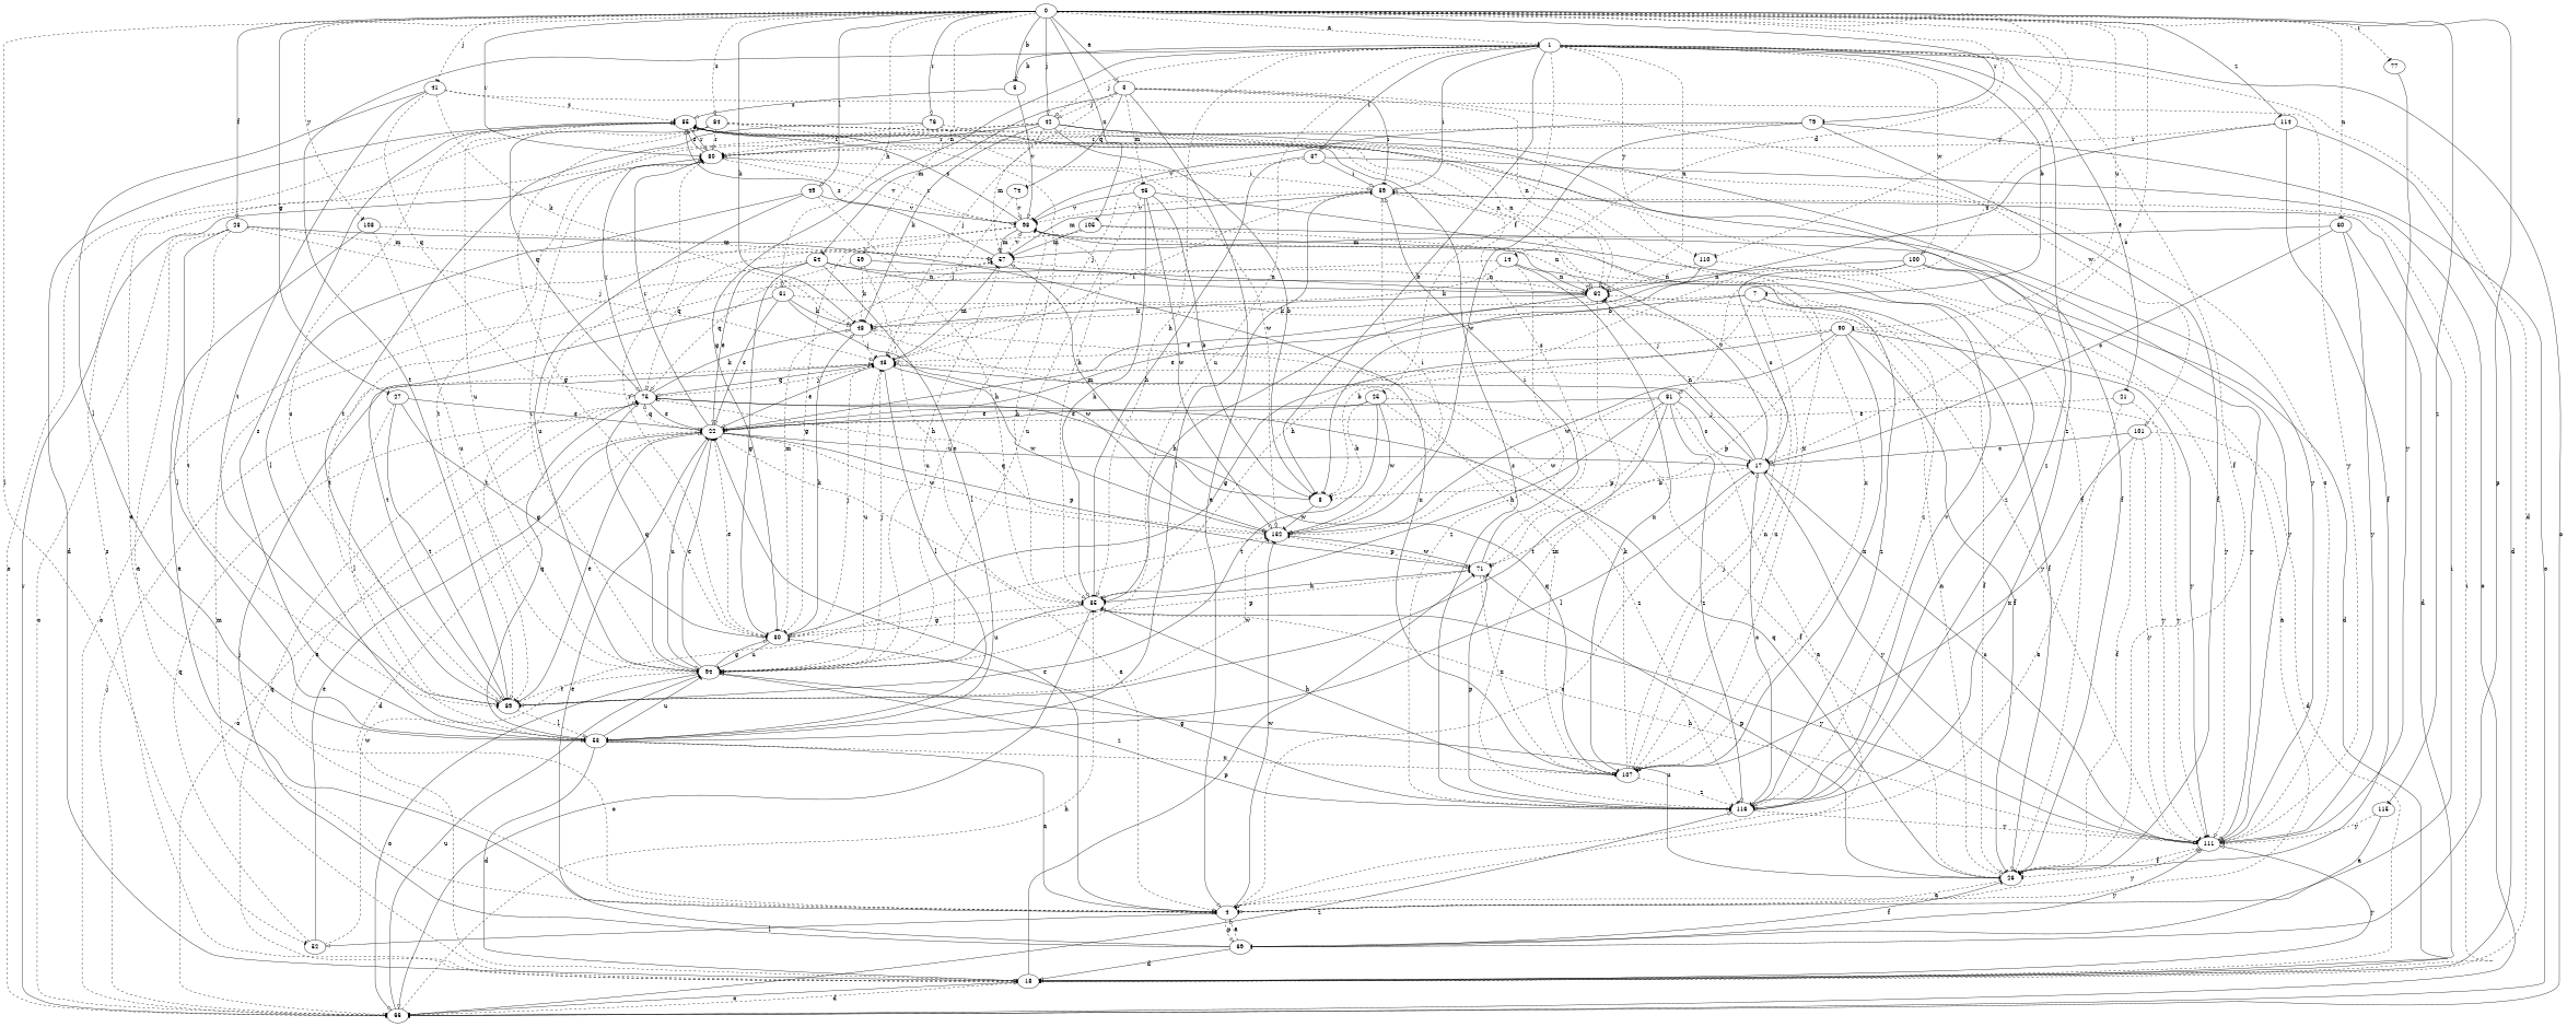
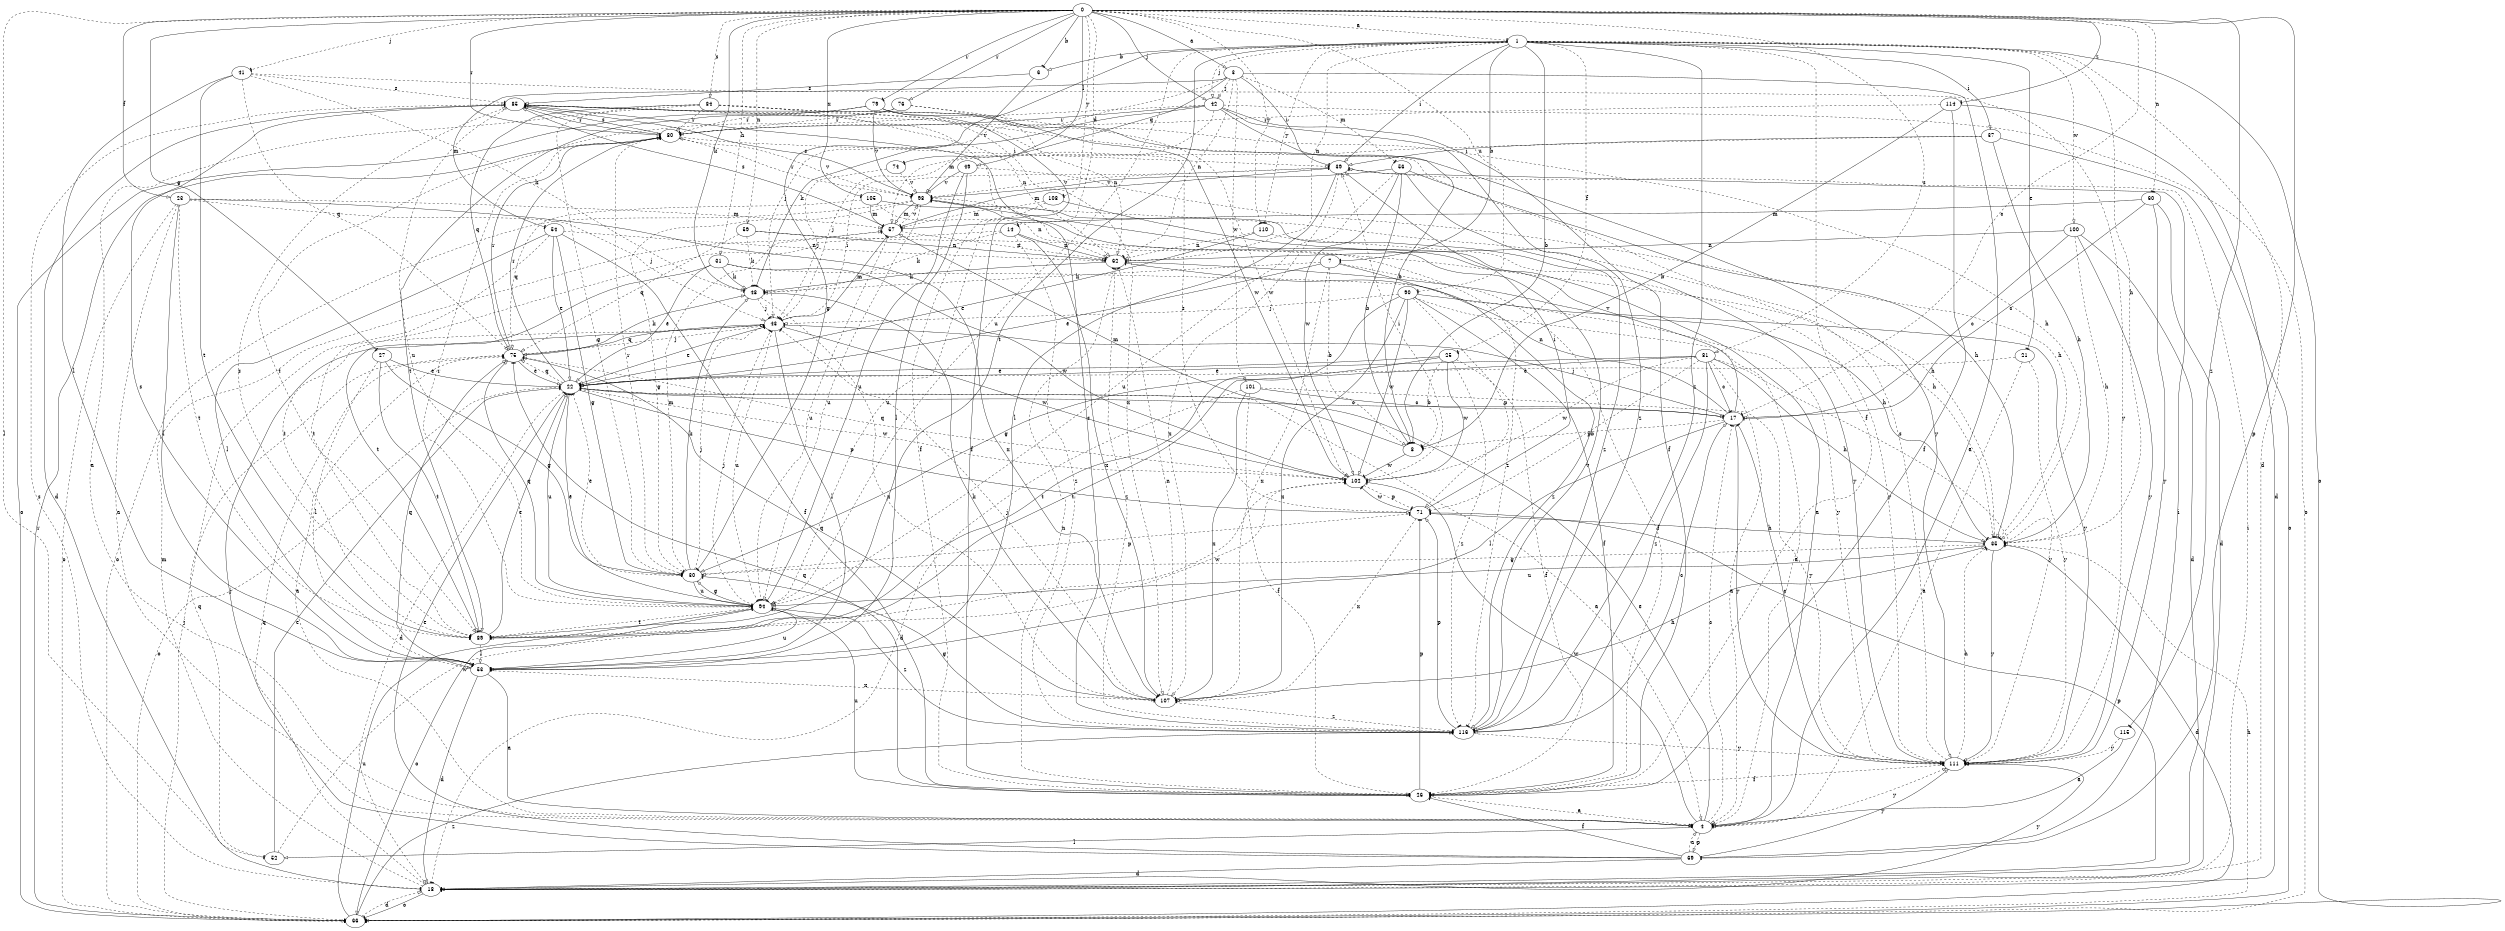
  strict digraph {
    edge [arrowhead=tee style=solid]
    0
    1
    3
    6
    n5 [label=17]
    14
    23
    27
    31
    41
    42
    48
    49
    52
    59
    60
    69
    76
-   77
    79
    80
    81
    84
    90
    105
    108
    110
    114
    115
    7
    8
    18
    21
    25
    26
    30
    35
    37
    39
    62
    66
    89
    94
    100
    116
    4
    43
    54
-   56 [label=46]
+   56
    74
    101
    85
    98
    111
    53
    107
    57
    22
-   102 [label=132]
+   102
    75
    71
    0 -> 1 [label=a style=dashed]
    0 -> 3 [arrowhead=onormal label=a]
    0 -> 6 [label=b]
    0 -> n5 [label=c style=dashed]
    0 -> 14 [label=d style=dashed]
    0 -> 23 [arrowhead=onormal label=f]
    0 -> 27 [label=g]
    0 -> 31 [arrowhead=onormal label=h style=dashed]
    0 -> 41 [label=j style=dashed]
    0 -> 42 [arrowhead=onormal label=j]
    0 -> 48 [label=k]
    0 -> 49 [arrowhead=onormal label=l]
    0 -> 52 [label=l style=dashed]
    0 -> 59 [arrowhead=onormal label=n style=dashed]
    0 -> 60 [label=n style=dashed]
    0 -> 69 [label=p]
    0 -> 76 [arrowhead=onormal label=r]
-   0 -> 77 [label=r style=dashed]
    0 -> 79 [label=r]
    0 -> 80 [label=r]
    0 -> 81 [arrowhead=onormal label=s style=dashed]
    0 -> 84 [arrowhead=onormal label=s style=dashed]
    0 -> 90 [label=u style=dashed]
    0 -> 105 [label=x]
    0 -> 108 [label=y style=dashed]
    0 -> 110 [label=y style=dashed]
    0 -> 114 [label=z]
    0 -> 115 [label=z]
    1 -> 6 [arrowhead=onormal label=b]
    1 -> 42 [arrowhead=onormal label=j style=dashed]
    1 -> 110 [label=y style=dashed]
    1 -> 7 [label=b]
    1 -> 8 [label=b]
    1 -> 18 [label=d style=dashed]
    1 -> 21 [label=e]
    1 -> 25 [label=f style=dashed]
    1 -> 26 [arrowhead=onormal label=f style=dashed]
    1 -> 30 [label=g]
    1 -> 35 [arrowhead=onormal label=h style=dashed]
    1 -> 37 [arrowhead=onormal label=i]
    1 -> 39 [arrowhead=onormal label=i]
    1 -> 62 [arrowhead=onormal label=n style=dashed]
    1 -> 66 [label=o]
    1 -> 89 [label=t]
    1 -> 94 [arrowhead=onormal label=u style=dashed]
    1 -> 100 [arrowhead=onormal label=w style=dashed]
    1 -> 116 [label=z]
    3 -> 42 [arrowhead=onormal label=j style=dashed]
    3 -> 39 [label=i]
    3 -> 62 [label=n style=dashed]
    3 -> 4 [arrowhead=onormal label=a]
    3 -> 43 [arrowhead=onormal label=j style=dashed]
    3 -> 54 [label=m]
    3 -> 56 [label=m style=dashed]
    3 -> 74 [label=q]
    3 -> 101 [arrowhead=onormal label=w style=dashed]
    6 -> 85 [arrowhead=onormal label=s]
    6 -> 98 [arrowhead=onormal label=v]
    n5 -> 8 [label=b style=dashed]
    n5 -> 62 [label=n]
    n5 -> 43 [label=j]
    n5 -> 98 [label=v]
    n5 -> 111 [arrowhead=onormal label=y]
    n5 -> 53 [arrowhead=onormal label=l]
    14 -> 48 [label=k style=dashed]
    14 -> 62 [label=n]
    14 -> 89 [label=t style=dashed]
    14 -> 116 [arrowhead=onormal label=z style=dashed]
    14 -> 107 [label=x]
    23 -> 66 [label=o style=dashed]
    23 -> 89 [label=t style=dashed]
    23 -> 4 [label=a style=dashed]
    23 -> 43 [arrowhead=onormal label=j style=dashed]
    23 -> 53 [label=l]
    23 -> 107 [label=x]
    23 -> 57 [arrowhead=onormal label=m style=dashed]
    27 -> 30 [label=g]
    27 -> 89 [label=t]
    27 -> 53 [arrowhead=onormal label=l style=dashed]
    27 -> 22 [label=e]
    31 -> 48 [arrowhead=onormal label=k]
    31 -> 89 [arrowhead=onormal label=t]
    31 -> 111 [label=y style=dashed]
    31 -> 22 [arrowhead=onormal label=e]
    31 -> 102 [arrowhead=onormal label=w]
    41 -> 48 [arrowhead=onormal label=k style=dashed]
    41 -> 89 [label=t]
    41 -> 85 [label=s style=dashed]
    41 -> 111 [arrowhead=onormal label=y style=dashed]
    41 -> 53 [arrowhead=onormal label=l]
    41 -> 75 [arrowhead=onormal label=q style=dashed]
    42 -> 48 [label=k]
    42 -> 80 [arrowhead=onormal label=r]
    42 -> 8 [label=b]
    42 -> 26 [label=f]
    42 -> 66 [label=o style=dashed]
    42 -> 89 [arrowhead=onormal label=t style=dashed]
    42 -> 116 [label=z]
    42 -> 57 [arrowhead=onormal label=m style=dashed]
    48 -> 43 [label=j style=dashed]
    48 -> 107 [arrowhead=onormal label=x style=dashed]
    49 -> 35 [label=h style=dashed]
    49 -> 94 [label=u]
    49 -> 98 [arrowhead=onormal label=v]
    49 -> 53 [label=l]
    52 -> 22 [label=e]
    52 -> 102 [label=w style=dashed]
    52 -> 75 [label=q style=dashed]
    59 -> 48 [label=k style=dashed]
    59 -> 35 [arrowhead=onormal label=h style=dashed]
    59 -> 62 [label=n]
    59 -> 75 [arrowhead=onormal label=q style=dashed]
    60 -> n5 [arrowhead=onormal label=c]
    60 -> 18 [arrowhead=onormal label=d]
    60 -> 111 [arrowhead=onormal label=y]
    60 -> 57 [label=m]
    69 -> 18 [arrowhead=onormal label=d]
    69 -> 26 [label=f]
    69 -> 39 [arrowhead=onormal label=i]
    69 -> 4 [arrowhead=onormal label=a style=dashed]
    69 -> 43 [arrowhead=onormal label=j]
    69 -> 111 [arrowhead=onormal label=y]
    69 -> 22 [label=e]
    76 -> 80 [label=r style=dashed]
    76 -> 62 [arrowhead=onormal label=n style=dashed]
    76 -> 89 [arrowhead=onormal label=t]
    76 -> 102 [arrowhead=onormal label=w style=dashed]
-   77 -> 111 [arrowhead=onormal label=y]
    79 -> 80 [label=r style=dashed]
    79 -> 26 [label=f]
    79 -> 66 [label=o]
    79 -> 98 [label=v]
    79 -> 102 [arrowhead=onormal label=w]
    80 -> 39 [arrowhead=onormal label=i style=dashed]
    80 -> 85 [arrowhead=onormal label=s]
    80 -> 98 [label=v style=dashed]
    81 -> n5 [label=c]
    81 -> 35 [arrowhead=onormal label=h]
    81 -> 89 [arrowhead=onormal label=t]
    81 -> 116 [arrowhead=onormal label=z]
    81 -> 4 [arrowhead=onormal label=a style=dashed]
    81 -> 111 [label=y style=dashed]
    81 -> 22 [arrowhead=onormal label=e]
    81 -> 102 [label=w style=dashed]
    81 -> 71 [label=p style=dashed]
    84 -> 80 [arrowhead=onormal label=r style=dashed]
    84 -> 26 [label=f style=dashed]
    84 -> 30 [arrowhead=onormal label=g style=dashed]
    84 -> 35 [arrowhead=onormal label=h style=dashed]
    84 -> 4 [arrowhead=onormal label=a style=dashed]
    84 -> 107 [arrowhead=onormal label=x style=dashed]
    84 -> 75 [arrowhead=onormal label=q]
    90 -> 26 [label=f]
    90 -> 30 [arrowhead=onormal label=g]
    90 -> 4 [arrowhead=onormal label=a style=dashed]
    90 -> 43 [arrowhead=onormal label=j style=dashed]
    90 -> 111 [label=y]
    90 -> 107 [arrowhead=onormal label=x]
    90 -> 102 [arrowhead=onormal label=w]
    90 -> 71 [arrowhead=onormal label=p style=dashed]
    105 -> 62 [arrowhead=onormal label=n style=dashed]
    105 -> 111 [arrowhead=onormal label=y]
    105 -> 57 [label=m]
    105 -> 75 [arrowhead=onormal label=q style=dashed]
    108 -> 94 [arrowhead=onormal label=u style=dashed]
    108 -> 4 [arrowhead=onormal label=a]
    108 -> 57 [arrowhead=onormal label=m style=dashed]
    110 -> 62 [arrowhead=onormal label=n style=dashed]
    110 -> 111 [arrowhead=onormal label=y style=dashed]
    110 -> 22 [label=e]
    114 -> 80 [label=r style=dashed]
    114 -> 8 [label=b]
    114 -> 18 [label=d]
    114 -> 26 [label=f]
    115 -> 4 [label=a]
    115 -> 111 [arrowhead=onormal label=y style=dashed]
    7 -> 48 [arrowhead=onormal label=k style=dashed]
    7 -> 8 [arrowhead=onormal label=b style=dashed]
    7 -> 26 [arrowhead=onormal label=f style=dashed]
    7 -> 116 [arrowhead=onormal label=z]
    7 -> 107 [label=x style=dashed]
    7 -> 22 [label=e]
    8 -> 57 [arrowhead=onormal label=m]
    8 -> 102 [label=w]
    18 -> 39 [label=i style=dashed]
    18 -> 66 [label=o]
    18 -> 85 [arrowhead=onormal label=s style=dashed]
    18 -> 111 [arrowhead=onormal label=y]
    18 -> 57 [arrowhead=onormal label=m style=dashed]
    18 -> 75 [label=q style=dashed]
    18 -> 71 [label=p]
    21 -> 4 [label=a style=dashed]
    21 -> 111 [label=y style=dashed]
    21 -> 22 [arrowhead=onormal label=e style=dashed]
    25 -> 8 [label=b style=dashed]
    25 -> 26 [label=f style=dashed]
    25 -> 89 [label=t]
    25 -> 116 [label=z style=dashed]
    25 -> 22 [label=e]
    25 -> 102 [arrowhead=onormal label=w]
    26 -> 62 [label=n style=dashed]
    26 -> 94 [arrowhead=onormal label=u]
    26 -> 4 [arrowhead=onormal label=a style=dashed]
    26 -> 75 [label=q]
    26 -> 71 [label=p]
    30 -> 48 [arrowhead=onormal label=k]
    30 -> 80 [label=r style=dashed]
    30 -> 94 [label=u]
    30 -> 43 [label=j style=dashed]
    30 -> 57 [label=m style=dashed]
    30 -> 22 [label=e style=dashed]
    30 -> 71 [label=p style=dashed]
    35 -> 30 [arrowhead=onormal label=g style=dashed]
-   35 -> 66 [arrowhead=onormal label=o]
+   35 -> 66 [arrowhead=onormal label=d]
    35 -> 94 [arrowhead=onormal label=u]
    35 -> 111 [arrowhead=onormal label=y]
    37 -> 35 [label=h]
    37 -> 39 [arrowhead=onormal label=i]
    37 -> 66 [label=o]
    37 -> 43 [label=j style=dashed]
    39 -> 98 [label=v style=dashed]
    39 -> 53 [label=l]
    39 -> 107 [arrowhead=onormal label=x style=dashed]
    39 -> 57 [label=m]
    62 -> 48 [label=k]
    62 -> 35 [label=h]
    62 -> 116 [label=z style=dashed]
    66 -> 80 [label=r]
    66 -> 18 [arrowhead=onormal label=d style=dashed]
    66 -> 35 [label=h style=dashed]
    66 -> 94 [label=u]
    66 -> 116 [arrowhead=onormal label=z]
    66 -> 43 [arrowhead=onormal label=j style=dashed]
    89 -> 85 [arrowhead=onormal label=s style=dashed]
    89 -> 53 [arrowhead=onormal label=l style=dashed]
    89 -> 22 [arrowhead=onormal label=e]
    89 -> 102 [label=w style=dashed]
    94 -> 80 [label=r style=dashed]
    94 -> 30 [arrowhead=onormal label=g]
    94 -> 66 [arrowhead=onormal label=o]
    94 -> 89 [label=t style=dashed]
    94 -> 116 [label=z]
    94 -> 43 [label=j style=dashed]
    94 -> 22 [label=e]
    94 -> 75 [arrowhead=onormal label=q]
    100 -> n5 [label=c]
    100 -> 18 [label=d]
    100 -> 35 [label=h style=dashed]
    100 -> 62 [label=n]
    100 -> 111 [arrowhead=onormal label=y]
    116 -> n5 [arrowhead=onormal label=c]
    116 -> 30 [label=g]
    116 -> 85 [label=s]
    116 -> 98 [label=v]
    116 -> 111 [arrowhead=onormal label=y style=dashed]
    116 -> 71 [arrowhead=onormal label=p]
    4 -> n5 [label=c style=dashed]
    4 -> 52 [arrowhead=onormal label=l]
    4 -> 69 [arrowhead=onormal label=p style=dashed]
    4 -> 111 [arrowhead=onormal label=y style=dashed]
    4 -> 22 [label=e]
    4 -> 102 [label=w]
    43 -> 39 [label=i style=dashed]
    43 -> 94 [label=u style=dashed]
    43 -> 53 [label=l]
    43 -> 57 [label=m]
    43 -> 22 [arrowhead=onormal label=e]
    43 -> 102 [arrowhead=onormal label=w]
    43 -> 75 [arrowhead=onormal label=q]
    54 -> 26 [arrowhead=onormal label=f]
    54 -> 30 [label=g]
-   54 -> 62 [arrowhead=onormal label=n]
+   54 -> 62 [arrowhead=onormal label=n style=dashed]
    54 -> 89 [label=t style=dashed]
    54 -> 53 [label=l]
    54 -> 22 [arrowhead=onormal label=e]
    56 -> 8 [label=b]
    56 -> 35 [arrowhead=onormal label=h]
    56 -> 94 [arrowhead=onormal label=u style=dashed]
    56 -> 116 [arrowhead=onormal label=z]
    56 -> 98 [label=v]
    56 -> 102 [arrowhead=onormal label=w]
    74 -> 43 [label=j style=dashed]
    74 -> 98 [arrowhead=onormal label=v style=dashed]
    101 -> n5 [arrowhead=onormal label=c]
    101 -> 18 [label=d style=dashed]
    101 -> 26 [arrowhead=onormal label=f style=dashed]
    101 -> 111 [label=y style=dashed]
    101 -> 107 [label=x]
    85 -> 80 [arrowhead=onormal label=r]
    85 -> 18 [label=d]
    85 -> 62 [arrowhead=onormal label=n style=dashed]
    85 -> 94 [label=u style=dashed]
    85 -> 111 [arrowhead=onormal label=y]
    98 -> 80 [arrowhead=onormal label=r style=dashed]
    98 -> 30 [label=g style=dashed]
    98 -> 35 [label=h style=dashed]
    98 -> 66 [label=o style=dashed]
    98 -> 94 [arrowhead=onormal label=u style=dashed]
    98 -> 116 [label=z style=dashed]
    98 -> 85 [label=s]
    98 -> 57 [arrowhead=onormal label=m]
    111 -> n5 [label=c]
    111 -> 26 [label=f style=dashed]
    111 -> 35 [label=h style=dashed]
    111 -> 85 [arrowhead=onormal label=s style=dashed]
    53 -> 18 [arrowhead=onormal label=d]
    53 -> 94 [label=u]
    53 -> 4 [arrowhead=onormal label=a]
    53 -> 85 [label=s]
    53 -> 107 [label=x style=dashed]
    53 -> 75 [arrowhead=onormal label=q]
-   107 -> 48 [arrowhead=onormal label=k style=dashed]
+   107 -> 48 [arrowhead=onormal label=k]
    107 -> 35 [arrowhead=onormal label=h]
    107 -> 62 [label=n style=dashed]
    107 -> 116 [label=z style=dashed]
    107 -> 43 [label=j style=dashed]
    107 -> 75 [label=q]
    57 -> 62 [arrowhead=onormal label=n style=dashed]
    57 -> 94 [label=u style=dashed]
    57 -> 85 [arrowhead=onormal label=s]
    57 -> 98 [arrowhead=onormal label=v style=dashed]
    22 -> n5 [label=c]
    22 -> 80 [arrowhead=onormal label=r]
    22 -> 18 [arrowhead=onormal label=d style=dashed]
    22 -> 66 [arrowhead=onormal label=o style=dashed]
    22 -> 94 [arrowhead=onormal label=u]
    22 -> 4 [arrowhead=onormal label=a style=dashed]
    22 -> 102 [label=w style=dashed]
    22 -> 75 [arrowhead=onormal label=q style=dashed]
    22 -> 71 [arrowhead=onormal label=p]
    102 -> 39 [arrowhead=onormal label=i style=dashed]
    102 -> 75 [arrowhead=onormal label=q style=dashed]
    102 -> 71 [label=p style=dashed]
    75 -> 48 [arrowhead=onormal label=k]
    75 -> 80 [arrowhead=onormal label=r]
    75 -> 4 [label=a style=dashed]
    75 -> 43 [label=j style=dashed]
    75 -> 22 [arrowhead=onormal label=e]
    71 -> 35 [label=h]
    71 -> 39 [arrowhead=onormal label=i]
    71 -> 85 [label=s style=dashed]
    71 -> 107 [arrowhead=onormal label=x style=dashed]
    71 -> 102 [label=w]
  }
